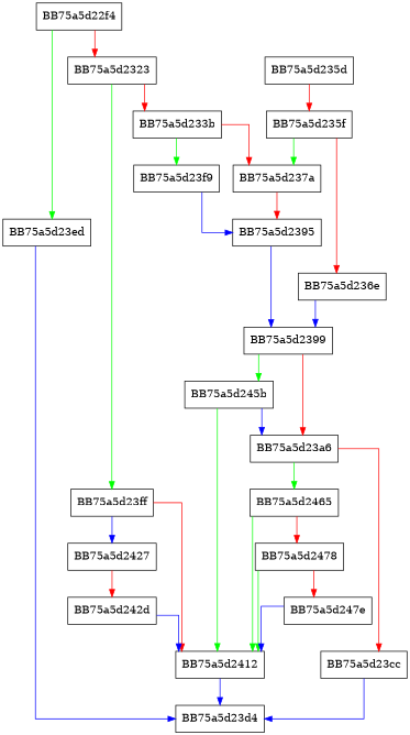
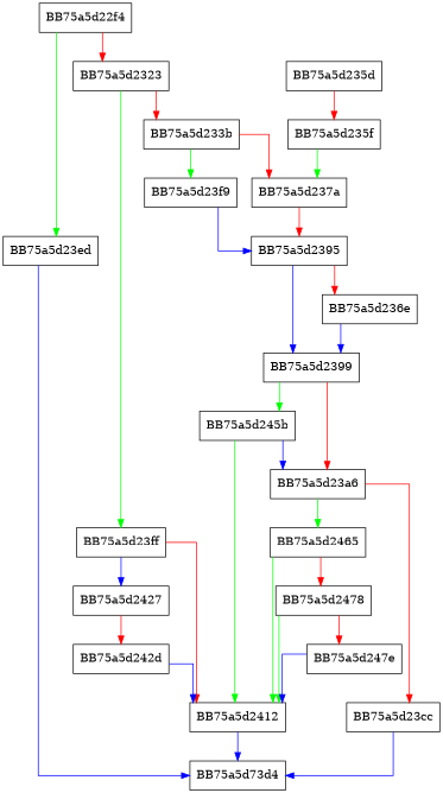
  digraph {
    splines=ortho
    node [shape=box]
    edge [color=red]
    BB75a5d22f4
    BB75a5d23ed
    BB75a5d2323
-   BB75a5d23d4
+   BB75a5d23d4 [label=BB75a5d73d4]
    BB75a5d23ff
    BB75a5d233b
    BB75a5d2427
    BB75a5d2412
    BB75a5d23f9
    BB75a5d237a
    BB75a5d242d
    BB75a5d2395
    BB75a5d235d
    BB75a5d235f
    BB75a5d2399
    BB75a5d245b
    BB75a5d23a6
    BB75a5d236e
    BB75a5d2465
    BB75a5d23cc
    BB75a5d2478
    BB75a5d247e
    BB75a5d22f4 -> BB75a5d23ed [color=green]
    BB75a5d22f4 -> BB75a5d2323
    BB75a5d23ed -> BB75a5d23d4 [color=blue]
    BB75a5d2323 -> BB75a5d23ff [color=green]
    BB75a5d2323 -> BB75a5d233b
    BB75a5d23ff -> BB75a5d2427 [color=blue]
    BB75a5d23ff -> BB75a5d2412
    BB75a5d233b -> BB75a5d23f9 [color=green]
    BB75a5d233b -> BB75a5d237a
    BB75a5d2427 -> BB75a5d242d
    BB75a5d2412 -> BB75a5d23d4 [color=blue]
    BB75a5d23f9 -> BB75a5d2395 [color=blue]
    BB75a5d237a -> BB75a5d2395
    BB75a5d242d -> BB75a5d2412 [color=blue]
    BB75a5d2395 -> BB75a5d2399 [color=blue]
    BB75a5d235d -> BB75a5d235f
    BB75a5d235f -> BB75a5d237a [color=green]
-   BB75a5d235f -> BB75a5d236e
+   BB75a5d2395 -> BB75a5d236e
    BB75a5d2399 -> BB75a5d245b [color=green]
    BB75a5d2399 -> BB75a5d23a6
    BB75a5d245b -> BB75a5d2412 [color=green]
    BB75a5d245b -> BB75a5d23a6 [color=blue]
    BB75a5d23a6 -> BB75a5d2465 [color=green]
    BB75a5d23a6 -> BB75a5d23cc
    BB75a5d236e -> BB75a5d2399 [color=blue]
    BB75a5d2465 -> BB75a5d2412 [color=green]
    BB75a5d2465 -> BB75a5d2478
    BB75a5d23cc -> BB75a5d23d4 [color=blue]
    BB75a5d2478 -> BB75a5d2412 [color=green]
    BB75a5d2478 -> BB75a5d247e
    BB75a5d247e -> BB75a5d2412 [color=blue]
  }
